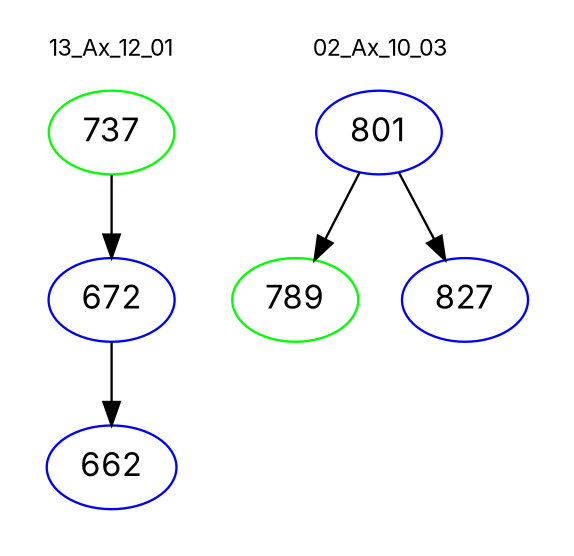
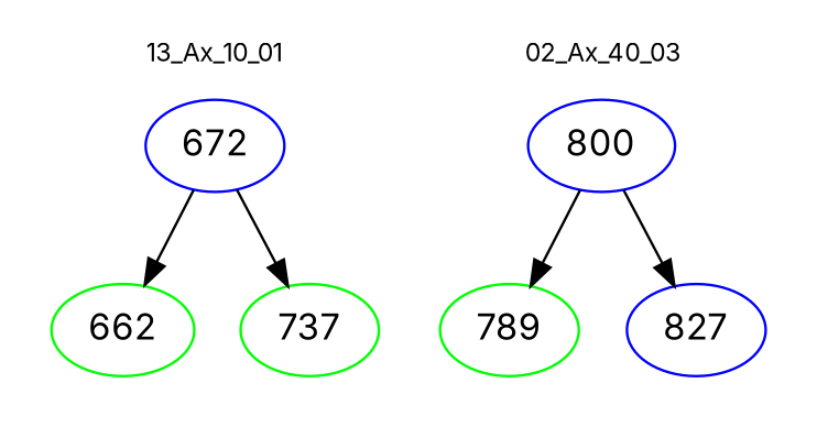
  digraph {
    fontname=Inter
    node [color=blue fontname=Inter]
    edge [color=black fontname=Inter]
    n1 [label=672]
-   n2 [label=662]
+   n2 [color=green label=662]
    n3 [color=green label=737]
-   n4 [label=801]
+   n4 [label=800]
    n5 [color=green label=789]
    n6 [label=827]
    subgraph cluster_1 {
      color=white
      fontsize=10
-     label="13_Ax_12_01"
+     label="13_Ax_10_01"
      n1
      n2
      n3
    }
    subgraph cluster_2 {
      color=white
      fontsize=10
-     label="02_Ax_10_03"
+     label="02_Ax_40_03"
      n4
      n5
      n6
    }
    n1 -> n2
-   n3 -> n1
+   n1 -> n3
    n4 -> n5
    n4 -> n6
  }
